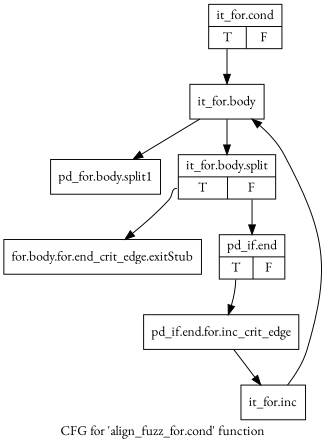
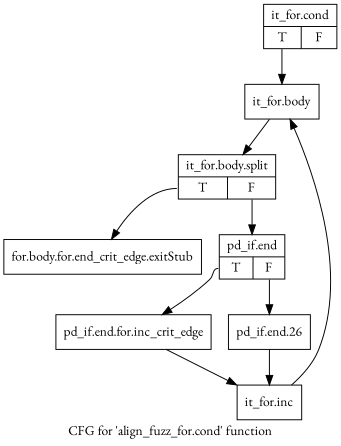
  digraph {
    fontname="EB Garamond"
    label="CFG for 'align_fuzz_for.cond' function"
    node [fontname="EB Garamond" shape=record]
    edge [fontname="EB Garamond"]
    n1 [label="{it_for.cond|{<s0>T|<s1>F}}"]
    n2 [label="{it_for.body}"]
-   n3 [label="{pd_for.body.split1}"]
    n4 [label="{it_for.body.split|{<s0>T|<s1>F}}"]
    n5 [label="{for.body.for.end_crit_edge.exitStub}"]
    n6 [label="{pd_if.end|{<s0>T|<s1>F}}"]
    n7 [label="{pd_if.end.for.inc_crit_edge}"]
+   n8 [label="{pd_if.end.26}"]
    n9 [label="{it_for.inc}"]
    n1 -> n2 [tailport=s0]
-   n2 -> n3
    n2 -> n4
    n4 -> n5 [tailport=s0]
    n4 -> n6 [tailport=s1]
    n6 -> n7 [tailport=s0]
+   n6 -> n8 [tailport=s1]
    n7 -> n9
+   n8 -> n9
    n9 -> n2
  }
